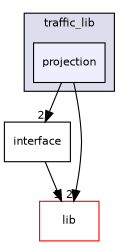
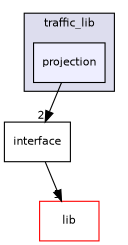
  digraph {
    compound=true
    node [fontname=Helvetica fontsize=10 shape=box style=filled]
    edge [headlabel=2 labeldistance=1.5 labelfontname=Helvetica labelfontsize=10]
    n1 [fillcolor="#eeeeff" label=projection pencolor=black]
    n2 [label=interface style=""]
    n3 [color=red fillcolor=white label=lib]
    subgraph cluster_1 {
      bgcolor="#ddddee"
      fontname=Helvetica
      fontsize=10
      label=traffic_lib
      pencolor=black
      n1
    }
    n1 -> n2
-   n1 -> n3
    n2 -> n3 [headlabel=5]
  }
